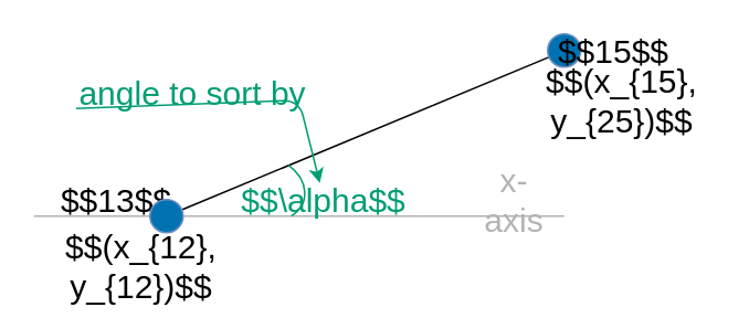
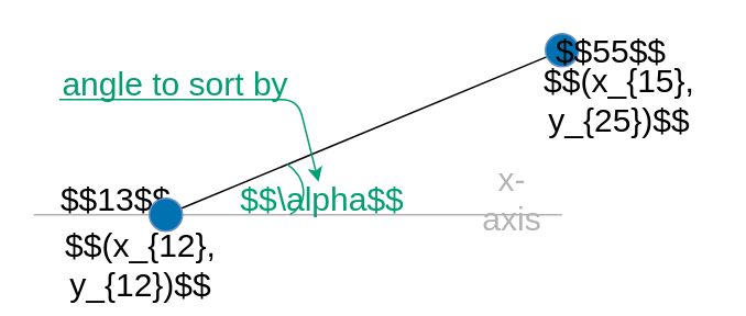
  <mxCell id="0" />
  <mxCell id="1" parent="0" />
  <mxCell id="2" value="" style="endArrow=none;html=1;exitX=0.072;exitY=0.688;exitDx=0;exitDy=0;exitPerimeter=0;" edge="1" parent="1" source="5" target="7"><mxGeometry width="50" height="50" relative="1" as="geometry"><mxPoint x="340" y="40" as="sourcePoint" /><mxPoint x="290" y="-40" as="targetPoint" /></mxGeometry></mxCell>
  <mxCell id="3" value="$$13$$" style="text;html=1;strokeColor=none;fillColor=none;align=center;verticalAlign=middle;whiteSpace=wrap;rounded=0;strokeWidth=3;fontSize=20;" vertex="1" parent="1"><mxGeometry x="50" y="110" width="40" height="20" as="geometry" /></mxCell>
  <mxCell id="4" value="" style="endArrow=none;html=1;fontSize=20;strokeColor=#B3B3B3;" edge="1" parent="1"><mxGeometry width="50" height="50" relative="1" as="geometry"><mxPoint x="20" y="130" as="sourcePoint" /><mxPoint x="340" y="130" as="targetPoint" /></mxGeometry></mxCell>
  <mxCell id="5" value="" style="ellipse;whiteSpace=wrap;html=1;aspect=fixed;strokeColor=#6c8ebf;fillColor=#0072B2;" vertex="1" parent="1"><mxGeometry x="330" y="20" width="20" height="20" as="geometry" /></mxCell>
- <mxCell id="6" value="$$15$$" style="text;html=1;strokeColor=none;fillColor=none;align=center;verticalAlign=middle;whiteSpace=wrap;rounded=0;strokeWidth=3;fontSize=20;" vertex="1" parent="1"><mxGeometry x="350" y="20" width="40" height="20" as="geometry" /></mxCell>
+ <mxCell id="6" value="$$55$$" style="text;html=1;strokeColor=none;fillColor=none;align=center;verticalAlign=middle;whiteSpace=wrap;rounded=0;strokeWidth=3;fontSize=20;" vertex="1" parent="1"><mxGeometry x="350" y="20" width="40" height="20" as="geometry" /></mxCell>
  <mxCell id="7" value="" style="ellipse;whiteSpace=wrap;html=1;aspect=fixed;strokeColor=#6c8ebf;fillColor=#0072B2;" vertex="1" parent="1"><mxGeometry x="90" y="120" width="20" height="20" as="geometry" /></mxCell>
  <mxCell id="8" value="x-axis" style="text;html=1;strokeColor=none;fillColor=none;align=center;verticalAlign=middle;whiteSpace=wrap;rounded=0;strokeWidth=3;fontSize=20;fontColor=#B3B3B3;" vertex="1" parent="1"><mxGeometry x="290" y="110" width="40" height="20" as="geometry" /></mxCell>
  <mxCell id="9" value="" style="verticalLabelPosition=bottom;verticalAlign=top;html=1;shape=mxgraph.basic.arc;startAngle=0.827;endAngle=0.097;fontSize=20;strokeWidth=1;rotation=105;fillColor=#009E73;strokeColor=#009E73;" vertex="1" parent="1"><mxGeometry x="136.96" y="86.29" width="40" height="53.71" as="geometry" /></mxCell>
- <mxCell id="10" value="angle to sort by" style="text;html=1;fillColor=none;align=center;verticalAlign=middle;whiteSpace=wrap;rounded=0;strokeWidth=3;fontSize=20;fontColor=#009E73;" vertex="1" parent="1"><mxGeometry x="45.44" y="45" width="141.52" height="20" as="geometry" /></mxCell>
+ <mxCell id="10" value="angle to sort by" style="text;html=1;fillColor=none;align=center;verticalAlign=middle;whiteSpace=wrap;rounded=0;strokeWidth=3;fontSize=20;fontColor=#009E73;" vertex="1" parent="1"><mxGeometry x="35.44" y="40" width="141.52" height="20" as="geometry" /></mxCell>
  <mxCell id="11" value="" style="endArrow=classic;html=1;labelBackgroundColor=#009E73;fontSize=20;exitX=0;exitY=1;exitDx=0;exitDy=0;fontColor=#009E73;strokeColor=#009E73;" edge="1" parent="1" source="10" target="13"><mxGeometry width="50" height="50" relative="1" as="geometry"><mxPoint x="180" y="170" as="sourcePoint" /><mxPoint x="230" y="120" as="targetPoint" /><Array as="points"><mxPoint x="180" y="60" /></Array></mxGeometry></mxCell>
  <mxCell id="12" value="$$(x_{12}, y_{12})$$" style="text;html=1;strokeColor=none;fillColor=none;align=center;verticalAlign=middle;whiteSpace=wrap;rounded=0;strokeWidth=3;fontSize=20;" vertex="1" parent="1"><mxGeometry x="30" y="150" width="110" height="20" as="geometry" /></mxCell>
  <mxCell id="13" value="$$\alpha$$" style="text;html=1;fillColor=none;align=center;verticalAlign=middle;whiteSpace=wrap;rounded=0;strokeWidth=3;fontSize=20;fontColor=#009E73;" vertex="1" parent="1"><mxGeometry x="180" y="110" width="30" height="20" as="geometry" /></mxCell>
  <mxCell id="14" value="$$(x_{15}, y_{25})$$" style="text;html=1;strokeColor=none;fillColor=none;align=center;verticalAlign=middle;whiteSpace=wrap;rounded=0;strokeWidth=3;fontSize=20;" vertex="1" parent="1"><mxGeometry x="320" y="50" width="110" height="20" as="geometry" /></mxCell>
